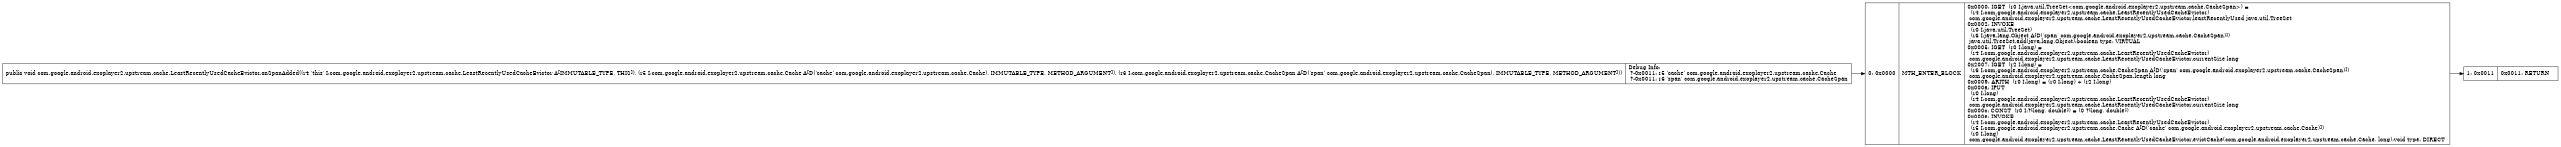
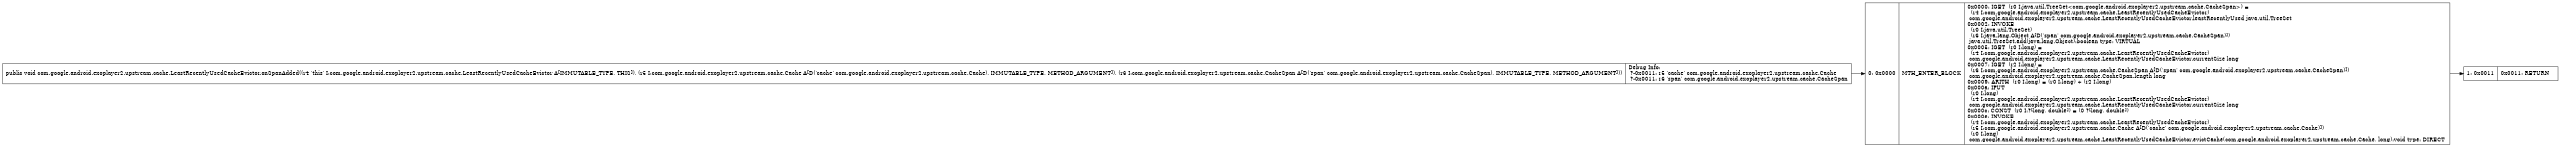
  digraph {
    rankdir=LR
    node [shape=record]
-   n1 [label="{0\:\ 0x0000|MTH_ENTER_BLOCK\l|0x0000: IGET  (r0 I:java.util.TreeSet\<com.google.android.exoplayer2.upstream.cache.CacheSpan\>) = \l  (r4 I:com.google.android.exoplayer2.upstream.cache.LeastRecentlyUsedCacheEvictor)\l com.google.android.exoplayer2.upstream.cache.LeastRecentlyUsedCacheEvictor.leastRecentlyUsed java.util.TreeSet \l0x0002: INVOKE  \l  (r0 I:java.util.TreeSet)\l  (r6 I:java.lang.Object A[D('span' com.google.android.exoplayer2.upstream.cache.CacheSpan)])\l java.util.TreeSet.add(java.lang.Object):boolean type: VIRTUAL \l0x0005: IGET  (r0 I:long) = \l  (r4 I:com.google.android.exoplayer2.upstream.cache.LeastRecentlyUsedCacheEvictor)\l com.google.android.exoplayer2.upstream.cache.LeastRecentlyUsedCacheEvictor.currentSize long \l0x2007: IGET  (r2 I:long) = \l  (r6 I:com.google.android.exoplayer2.upstream.cache.CacheSpan A[D('span' com.google.android.exoplayer2.upstream.cache.CacheSpan)])\l com.google.android.exoplayer2.upstream.cache.CacheSpan.length long \l0x0009: ARITH  (r0 I:long) = (r0 I:long) + (r2 I:long) \l0x000a: IPUT  \l  (r0 I:long)\l  (r4 I:com.google.android.exoplayer2.upstream.cache.LeastRecentlyUsedCacheEvictor)\l com.google.android.exoplayer2.upstream.cache.LeastRecentlyUsedCacheEvictor.currentSize long \l0x000c: CONST  (r0 I:?[long, double]) = (0 ?[long, double]) \l0x000e: INVOKE  \l  (r4 I:com.google.android.exoplayer2.upstream.cache.LeastRecentlyUsedCacheEvictor)\l  (r5 I:com.google.android.exoplayer2.upstream.cache.Cache A[D('cache' com.google.android.exoplayer2.upstream.cache.Cache)])\l  (r0 I:long)\l com.google.android.exoplayer2.upstream.cache.LeastRecentlyUsedCacheEvictor.evictCache(com.google.android.exoplayer2.upstream.cache.Cache, long):void type: DIRECT \l}"]
+   n1 [label="{0\:\ 0x0000|MTH_ENTER_BLOCK\l|0x0000: IGET  (r0 I:java.util.TreeSet\<com.google.android.exoplayer2.upstream.cache.CacheSpan\>) = \l  (r4 I:com.google.android.exoplayer2.upstream.cache.LeastRecentlyUsedCacheEvictor)\l com.google.android.exoplayer2.upstream.cache.LeastRecentlyUsedCacheEvictor.leastRecentlyUsed java.util.TreeSet \l0x0002: INVOKE  \l  (r0 I:java.util.TreeSet)\l  (r6 I:java.lang.Object A[D('span' com.google.android.exoplayer2.upstream.cache.CacheSpan)])\l java.util.TreeSet.add(java.lang.Object):boolean type: VIRTUAL \l0x0005: IGET  (r0 I:long) = \l  (r4 I:com.google.android.exoplayer2.upstream.cache.LeastRecentlyUsedCacheEvictor)\l com.google.android.exoplayer2.upstream.cache.LeastRecentlyUsedCacheEvictor.currentSize long \l0x0007: IGET  (r2 I:long) = \l  (r6 I:com.google.android.exoplayer2.upstream.cache.CacheSpan A[D('span' com.google.android.exoplayer2.upstream.cache.CacheSpan)])\l com.google.android.exoplayer2.upstream.cache.CacheSpan.length long \l0x0009: ARITH  (r0 I:long) = (r0 I:long) + (r2 I:long) \l0x000a: IPUT  \l  (r0 I:long)\l  (r4 I:com.google.android.exoplayer2.upstream.cache.LeastRecentlyUsedCacheEvictor)\l com.google.android.exoplayer2.upstream.cache.LeastRecentlyUsedCacheEvictor.currentSize long \l0x000c: CONST  (r0 I:?[long, double]) = (0 ?[long, double]) \l0x000e: INVOKE  \l  (r4 I:com.google.android.exoplayer2.upstream.cache.LeastRecentlyUsedCacheEvictor)\l  (r5 I:com.google.android.exoplayer2.upstream.cache.Cache A[D('cache' com.google.android.exoplayer2.upstream.cache.Cache)])\l  (r0 I:long)\l com.google.android.exoplayer2.upstream.cache.LeastRecentlyUsedCacheEvictor.evictCache(com.google.android.exoplayer2.upstream.cache.Cache, long):void type: DIRECT \l}"]
    n2 [label="{1\:\ 0x0011|0x0011: RETURN   \l}"]
    n3 [label="{public void com.google.android.exoplayer2.upstream.cache.LeastRecentlyUsedCacheEvictor.onSpanAdded((r4 'this' I:com.google.android.exoplayer2.upstream.cache.LeastRecentlyUsedCacheEvictor A[IMMUTABLE_TYPE, THIS]), (r5 I:com.google.android.exoplayer2.upstream.cache.Cache A[D('cache' com.google.android.exoplayer2.upstream.cache.Cache), IMMUTABLE_TYPE, METHOD_ARGUMENT]), (r6 I:com.google.android.exoplayer2.upstream.cache.CacheSpan A[D('span' com.google.android.exoplayer2.upstream.cache.CacheSpan), IMMUTABLE_TYPE, METHOD_ARGUMENT]))  | Debug Info:\l  ?\-0x0011: r5 'cache' com.google.android.exoplayer2.upstream.cache.Cache\l  ?\-0x0011: r6 'span' com.google.android.exoplayer2.upstream.cache.CacheSpan\l}"]
    n1 -> n2
    n3 -> n1
  }
